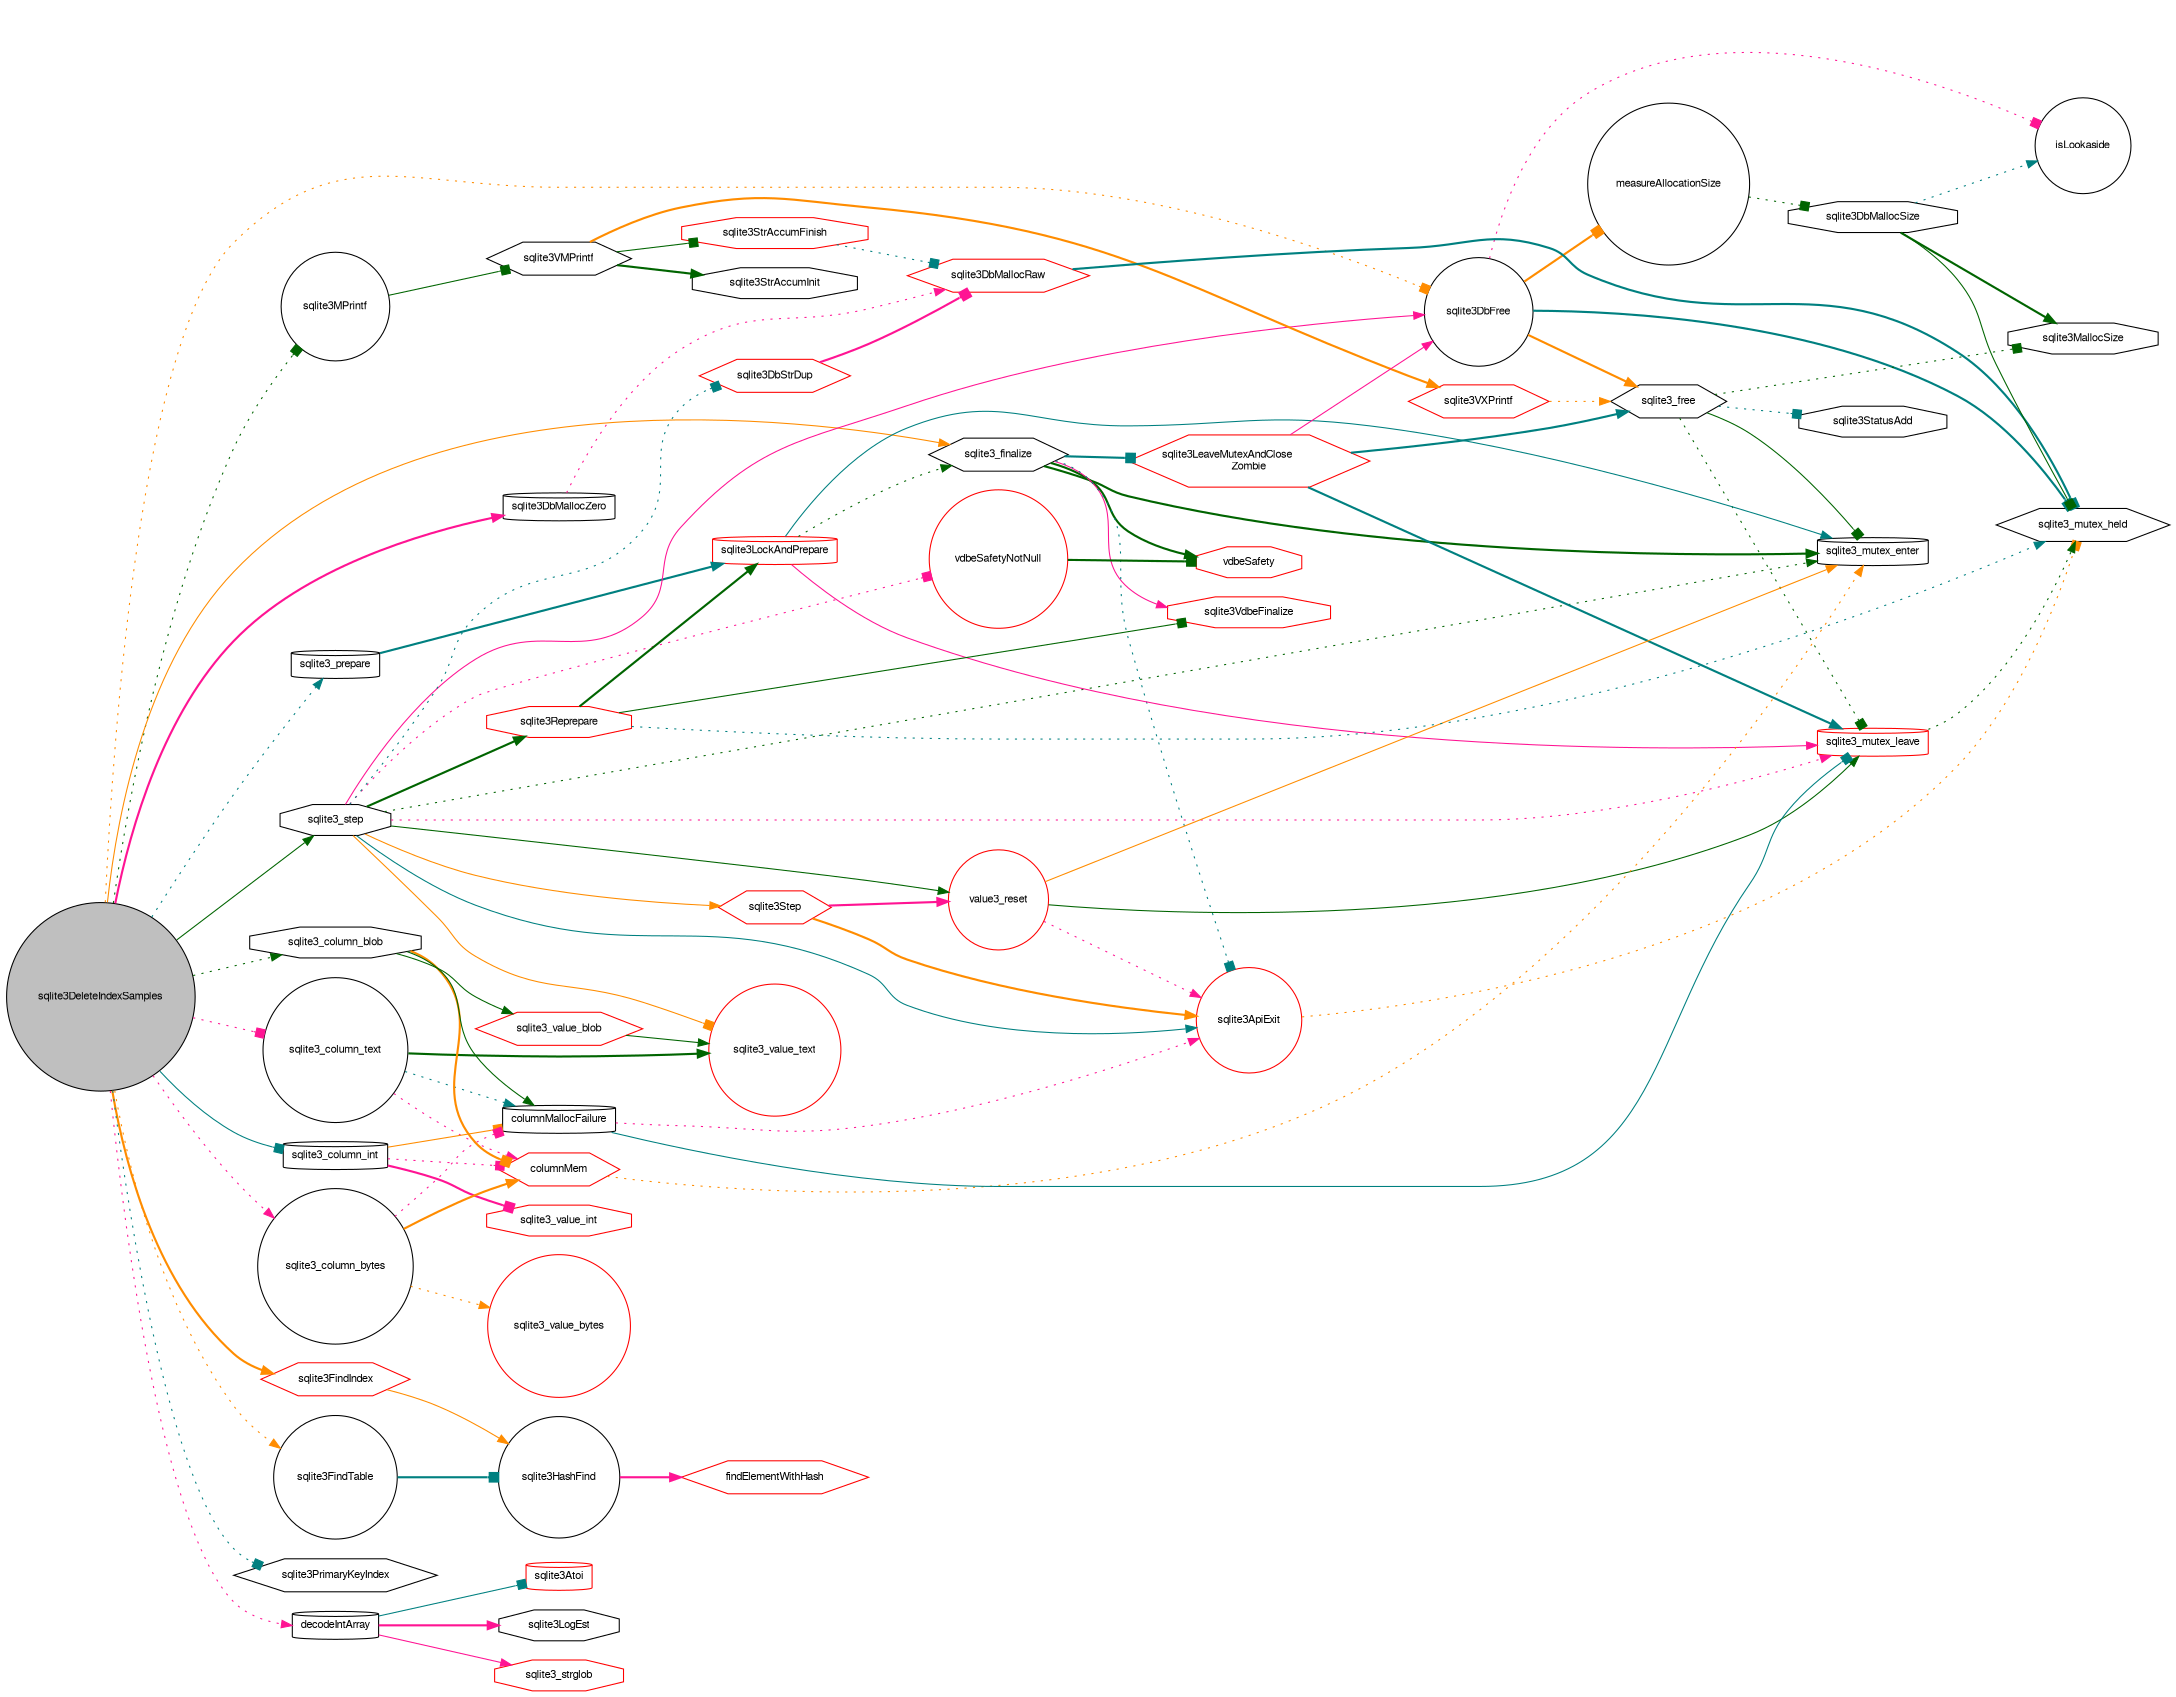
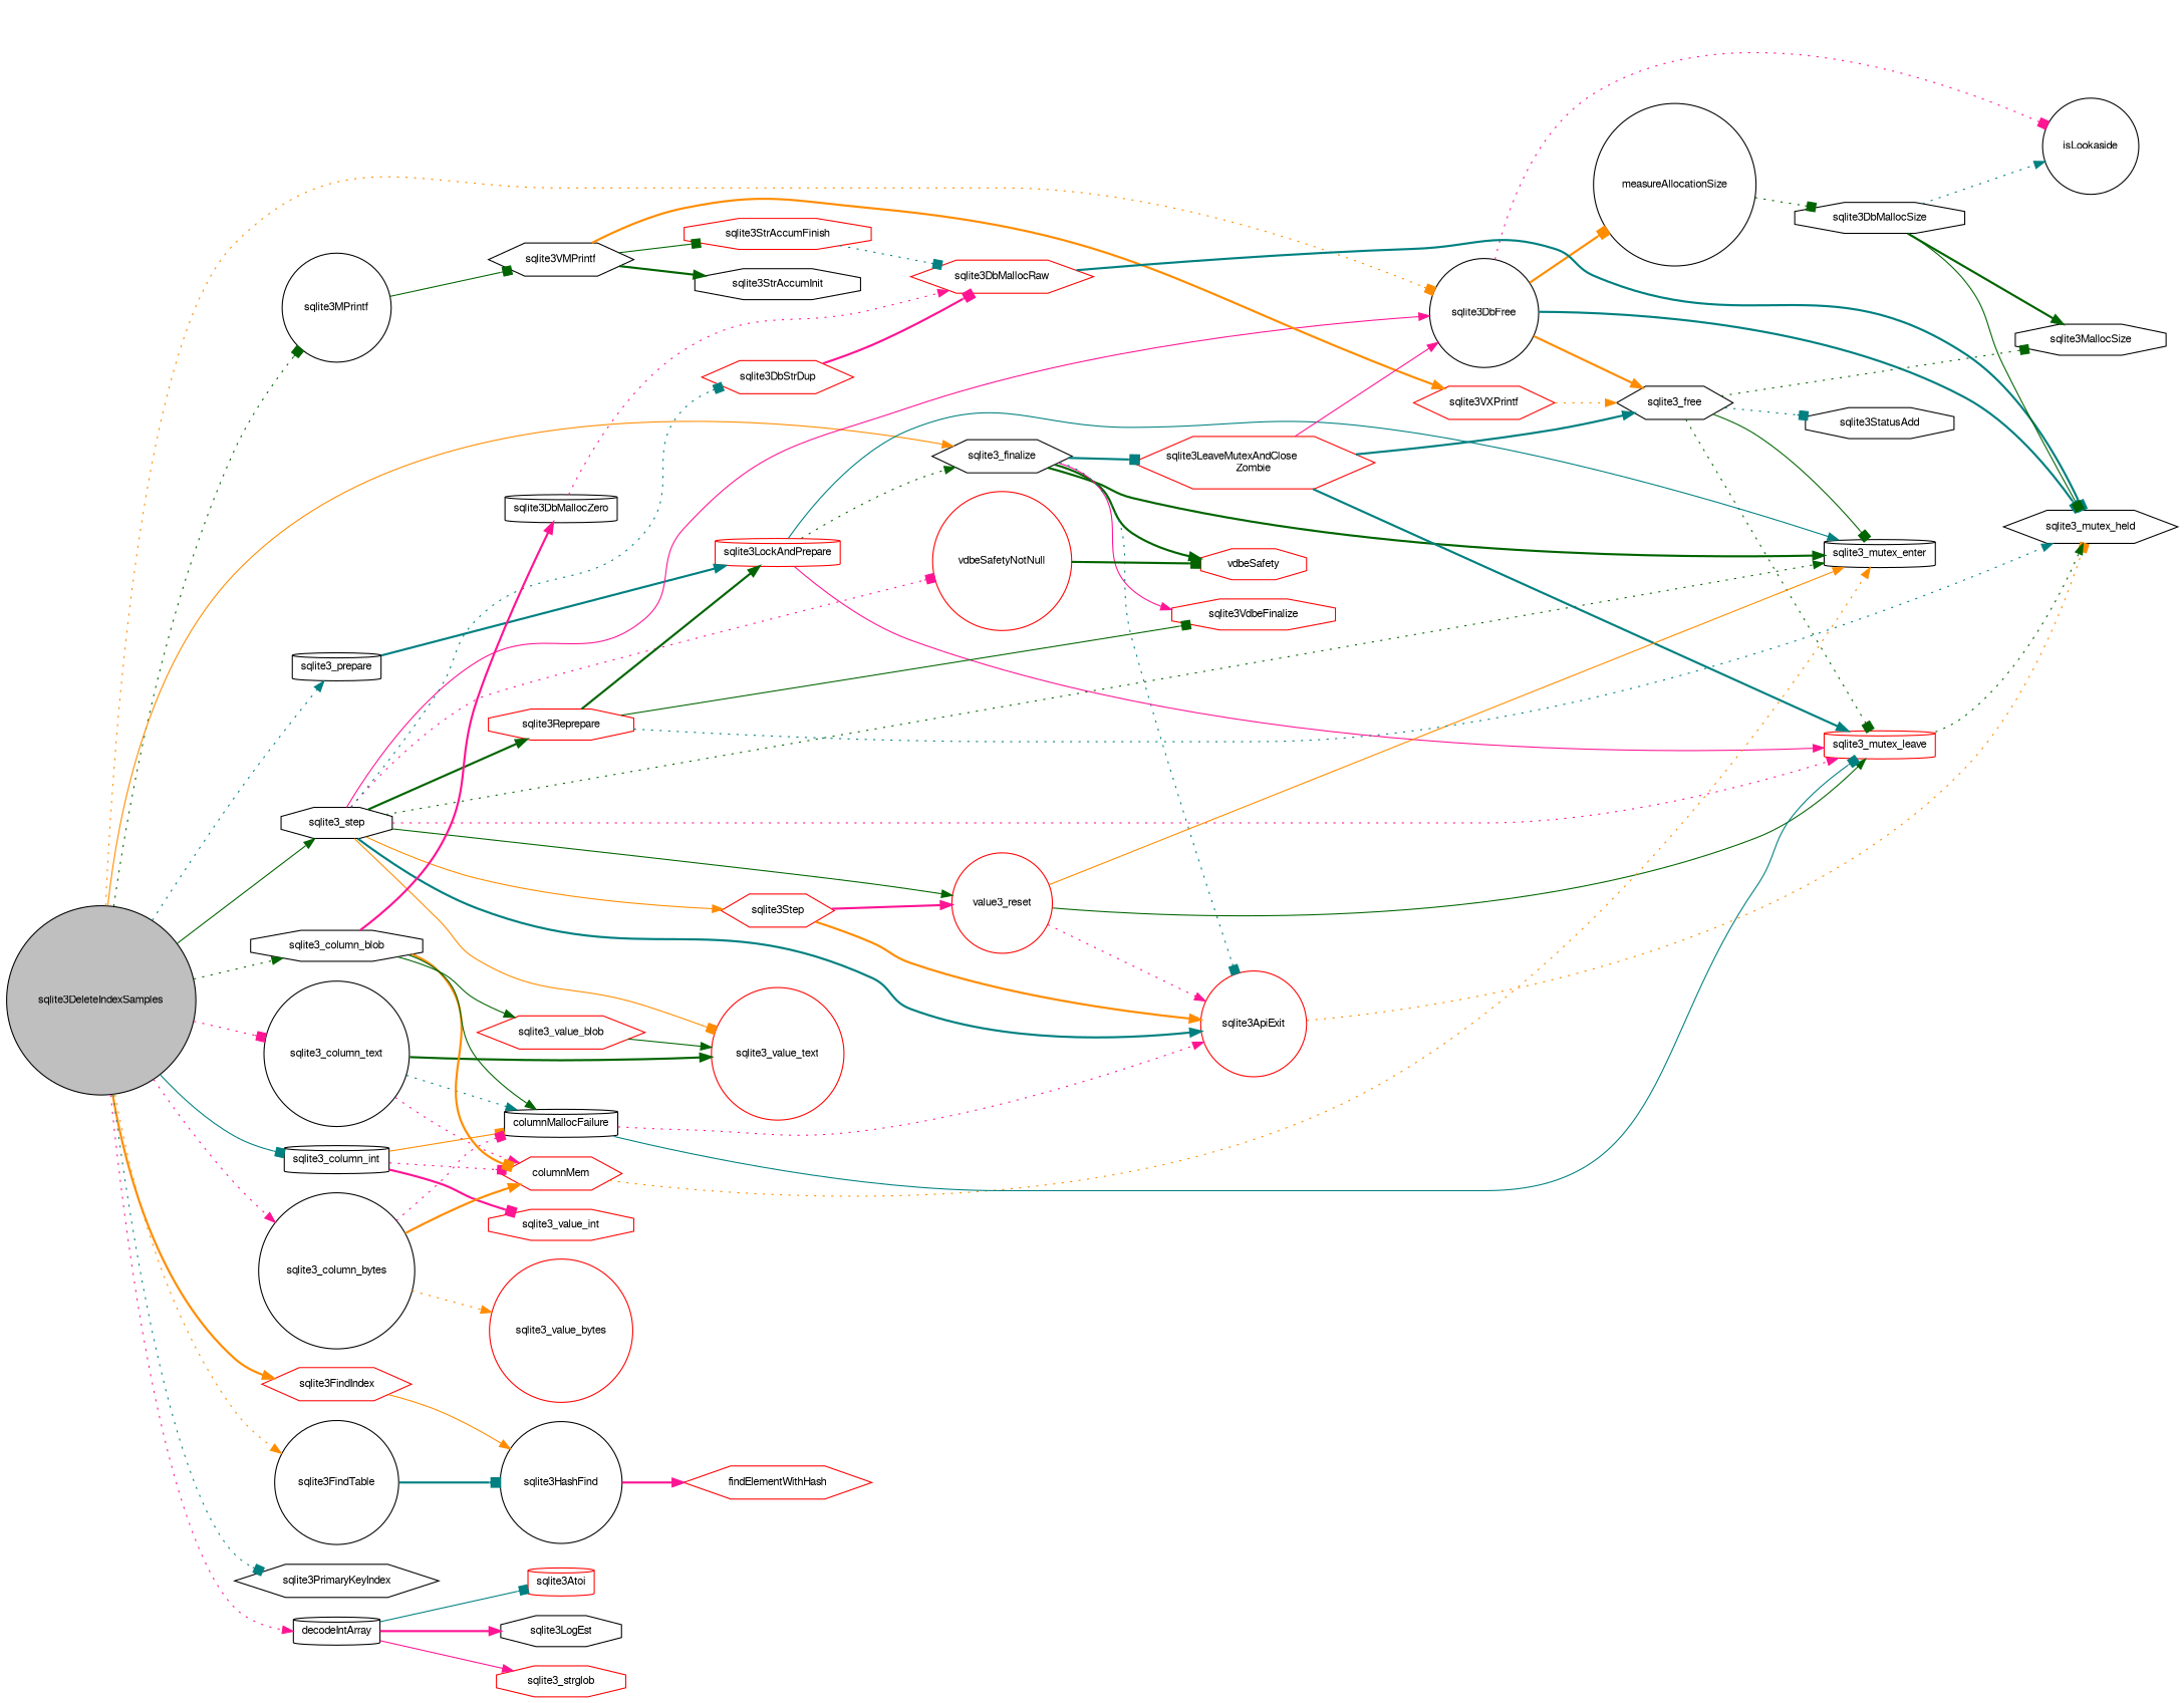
  digraph {
    rankdir=LR
    node [color=black fillcolor=white fontname=FreeSans fontsize=10 shape=circle style=filled]
    edge [arrowhead=normal color=darkgreen fontname=FreeSans fontsize=10 labelfontname=FreeSans labelfontsize=10 style=dotted]
    n1 [fillcolor=grey75 fontcolor=black height=0.2 label=sqlite3DeleteIndexSamples width=0.4]
    n2 [height=0.2 label=sqlite3DbFree width=0.4]
    n3 [color=red height=0.2 label=sqlite3FindIndex shape=hexagon width=0.4]
    n4 [height=0.2 label=sqlite3FindTable width=0.4]
    n5 [height=0.2 label=sqlite3PrimaryKeyIndex shape=hexagon width=0.4]
    n6 [height=0.2 label=sqlite3MPrintf width=0.4]
    n7 [height=0.2 label=sqlite3_prepare shape=cylinder width=0.4]
    n8 [height=0.2 label=sqlite3_finalize shape=hexagon width=0.4]
    n9 [height=0.2 label=sqlite3_step shape=octagon width=0.4]
    n10 [height=0.2 label=sqlite3_column_text width=0.4]
    n11 [height=0.2 label=sqlite3_column_int shape=cylinder width=0.4]
    n12 [height=0.2 label=sqlite3DbMallocZero shape=cylinder width=0.4]
    n13 [height=0.2 label=decodeIntArray shape=cylinder width=0.4]
    n14 [height=0.2 label=sqlite3_column_bytes width=0.4]
    n15 [height=0.2 label=sqlite3_column_blob shape=octagon width=0.4]
    n16 [height=0.2 label=sqlite3_mutex_held shape=hexagon width=0.4]
    n17 [height=0.2 label=measureAllocationSize width=0.4]
    n18 [height=0.2 label=isLookaside width=0.4]
    n19 [height=0.2 label=sqlite3_free shape=hexagon width=0.4]
    n20 [height=0.2 label=sqlite3HashFind width=0.4]
    n21 [height=0.2 label=sqlite3VMPrintf shape=hexagon width=0.4]
    n22 [color=red height=0.2 label=sqlite3LockAndPrepare shape=cylinder width=0.4]
    n23 [height=0.2 label=sqlite3_mutex_enter shape=cylinder width=0.4]
    n24 [color=red height=0.2 label=vdbeSafety shape=octagon width=0.4]
    n25 [color=red height=0.2 label=sqlite3VdbeFinalize shape=octagon width=0.4]
    n26 [color=red height=0.2 label=sqlite3ApiExit width=0.4]
    n27 [color=red height=0.2 label="sqlite3LeaveMutexAndClose\lZombie" shape=hexagon width=0.4]
    n28 [color=red height=0.2 label=sqlite3_mutex_leave shape=cylinder width=0.4]
    n29 [color=red height=0.2 label=vdbeSafetyNotNull width=0.4]
    n30 [color=red height=0.2 label=sqlite3Step shape=hexagon width=0.4]
    n31 [color=red height=0.2 label=value3_reset width=0.4]
    n32 [color=red height=0.2 label=sqlite3Reprepare shape=octagon width=0.4]
    n33 [color=red height=0.2 label=sqlite3_value_text width=0.4]
    n34 [color=red height=0.2 label=sqlite3DbStrDup shape=hexagon width=0.4]
    n35 [color=red height=0.2 label=columnMem shape=hexagon width=0.4]
    n36 [height=0.2 label=columnMallocFailure shape=cylinder width=0.4]
    n37 [color=red height=0.2 label=sqlite3_value_int shape=octagon width=0.4]
    n38 [color=red height=0.2 label=sqlite3DbMallocRaw shape=hexagon width=0.4]
    n39 [height=0.2 label=sqlite3LogEst shape=octagon width=0.4]
    n40 [color=red height=0.2 label=sqlite3_strglob shape=octagon width=0.4]
    n41 [color=red height=0.2 label=sqlite3Atoi shape=cylinder width=0.4]
    n42 [color=red height=0.2 label=sqlite3_value_bytes width=0.4]
    n43 [color=red height=0.2 label=sqlite3_value_blob shape=hexagon width=0.4]
    n44 [height=0.2 label=sqlite3DbMallocSize shape=octagon width=0.4]
    n45 [height=0.2 label=sqlite3MallocSize shape=octagon width=0.4]
    n46 [height=0.2 label=sqlite3StatusAdd shape=octagon width=0.4]
    n47 [color=red height=0.2 label=findElementWithHash shape=hexagon width=0.4]
    n48 [height=0.2 label=sqlite3StrAccumInit shape=octagon width=0.4]
    n49 [color=red height=0.2 label=sqlite3VXPrintf shape=hexagon width=0.4]
    n50 [color=red height=0.2 label=sqlite3StrAccumFinish shape=octagon width=0.4]
    n1 -> n2 [arrowhead=box color=darkorange]
    n1 -> n3 [color=darkorange style=bold]
    n1 -> n4 [color=darkorange]
    n1 -> n5 [arrowhead=box color=teal]
    n1 -> n6 [arrowhead=box]
    n1 -> n7 [color=teal]
    n1 -> n8 [color=darkorange style=solid]
    n1 -> n9 [style=solid]
    n1 -> n10 [arrowhead=box color=deeppink]
    n1 -> n11 [arrowhead=box color=teal style=solid]
-   n1 -> n12 [color=deeppink style=bold]
+   n15 -> n12 [color=deeppink style=bold]
    n1 -> n13 [color=deeppink]
    n1 -> n14 [color=deeppink]
    n1 -> n15
    n2 -> n16 [arrowhead=box color=teal style=bold]
    n2 -> n17 [arrowhead=box color=darkorange style=bold]
    n2 -> n18 [arrowhead=box color=deeppink]
    n2 -> n19 [color=darkorange style=bold]
    n3 -> n20 [color=darkorange style=solid]
    n4 -> n20 [arrowhead=box color=teal style=bold]
    n6 -> n21 [arrowhead=box style=solid]
    n7 -> n22 [color=teal style=bold]
    n8 -> n23 [style=bold]
    n8 -> n24 [style=bold]
    n8 -> n25 [color=deeppink style=solid]
    n8 -> n26 [arrowhead=box color=teal]
    n8 -> n27 [arrowhead=box color=teal style=bold]
    n9 -> n2 [color=deeppink style=solid]
    n9 -> n23
-   n9 -> n26 [color=teal style=solid]
+   n9 -> n26 [color=teal style=bold]
    n9 -> n28 [color=deeppink]
    n9 -> n29 [arrowhead=box color=deeppink]
    n9 -> n30 [color=darkorange style=solid]
    n9 -> n31 [style=solid]
    n9 -> n32 [style=bold]
    n9 -> n33 [arrowhead=box color=darkorange style=solid]
    n9 -> n34 [arrowhead=box color=teal]
    n10 -> n33 [style=bold]
    n10 -> n35 [color=deeppink]
    n10 -> n36 [color=teal]
    n11 -> n35 [arrowhead=box color=deeppink]
    n11 -> n36 [arrowhead=box color=darkorange style=solid]
    n11 -> n37 [arrowhead=box color=deeppink style=bold]
    n12 -> n38 [color=deeppink]
    n13 -> n39 [color=deeppink style=bold]
    n13 -> n40 [color=deeppink style=solid]
    n13 -> n41 [arrowhead=box color=teal style=solid]
    n14 -> n35 [color=darkorange style=bold]
    n14 -> n36 [arrowhead=box color=deeppink]
    n14 -> n42 [color=darkorange]
    n15 -> n35 [arrowhead=box color=darkorange style=bold]
    n15 -> n36 [style=solid]
    n15 -> n43 [style=solid]
    n17 -> n44 [arrowhead=box]
    n19 -> n23 [arrowhead=box style=solid]
    n19 -> n28 [arrowhead=box]
    n19 -> n45 [arrowhead=box]
    n19 -> n46 [arrowhead=box color=teal]
    n20 -> n47 [color=deeppink style=bold]
    n21 -> n48 [style=bold]
    n21 -> n49 [color=darkorange style=bold]
    n21 -> n50 [arrowhead=box style=solid]
    n22 -> n8
    n22 -> n23 [color=teal style=solid]
    n22 -> n28 [color=deeppink style=solid]
    n26 -> n16 [arrowhead=box color=darkorange]
    n27 -> n2 [color=deeppink style=solid]
    n27 -> n19 [color=teal style=bold]
    n27 -> n28 [color=teal style=bold]
    n28 -> n16
    n29 -> n24 [arrowhead=box style=bold]
    n30 -> n26 [color=darkorange style=bold]
    n30 -> n31 [color=deeppink style=bold]
    n31 -> n23 [color=darkorange style=solid]
    n31 -> n26 [color=deeppink]
    n31 -> n28 [style=solid]
    n32 -> n16 [color=teal]
    n32 -> n22 [style=bold]
    n32 -> n25 [arrowhead=box style=solid]
    n34 -> n38 [arrowhead=box color=deeppink style=bold]
    n35 -> n23 [color=darkorange]
    n36 -> n26 [color=deeppink]
    n36 -> n28 [arrowhead=box color=teal style=solid]
    n38 -> n16 [arrowhead=box color=teal style=bold]
    n43 -> n33 [style=solid]
    n44 -> n16 [arrowhead=box style=solid]
    n44 -> n18 [color=teal]
    n44 -> n45 [style=bold]
    n49 -> n19 [color=darkorange]
    n50 -> n38 [arrowhead=box color=teal]
  }
